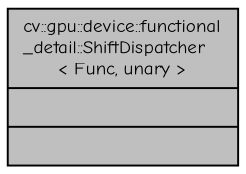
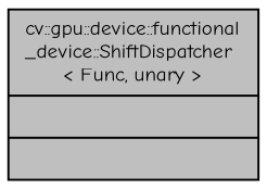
  digraph {
    fontname="Comic Neue"
-   n1 [color=black fillcolor=grey75 fontcolor=black fontname="Comic Neue" fontsize=10 height=0.2 label="{cv::gpu::device::functional\l_detail::ShiftDispatcher\l\< Func, unary \>\n||}" shape=record style=filled width=0.4]
+   n1 [color=black fillcolor=grey75 fontcolor=black fontname="Comic Neue" fontsize=10 height=0.2 label="{cv::gpu::device::functional\l_device::ShiftDispatcher\l\< Func, unary \>\n||}" shape=record style=filled width=0.4]
  }
